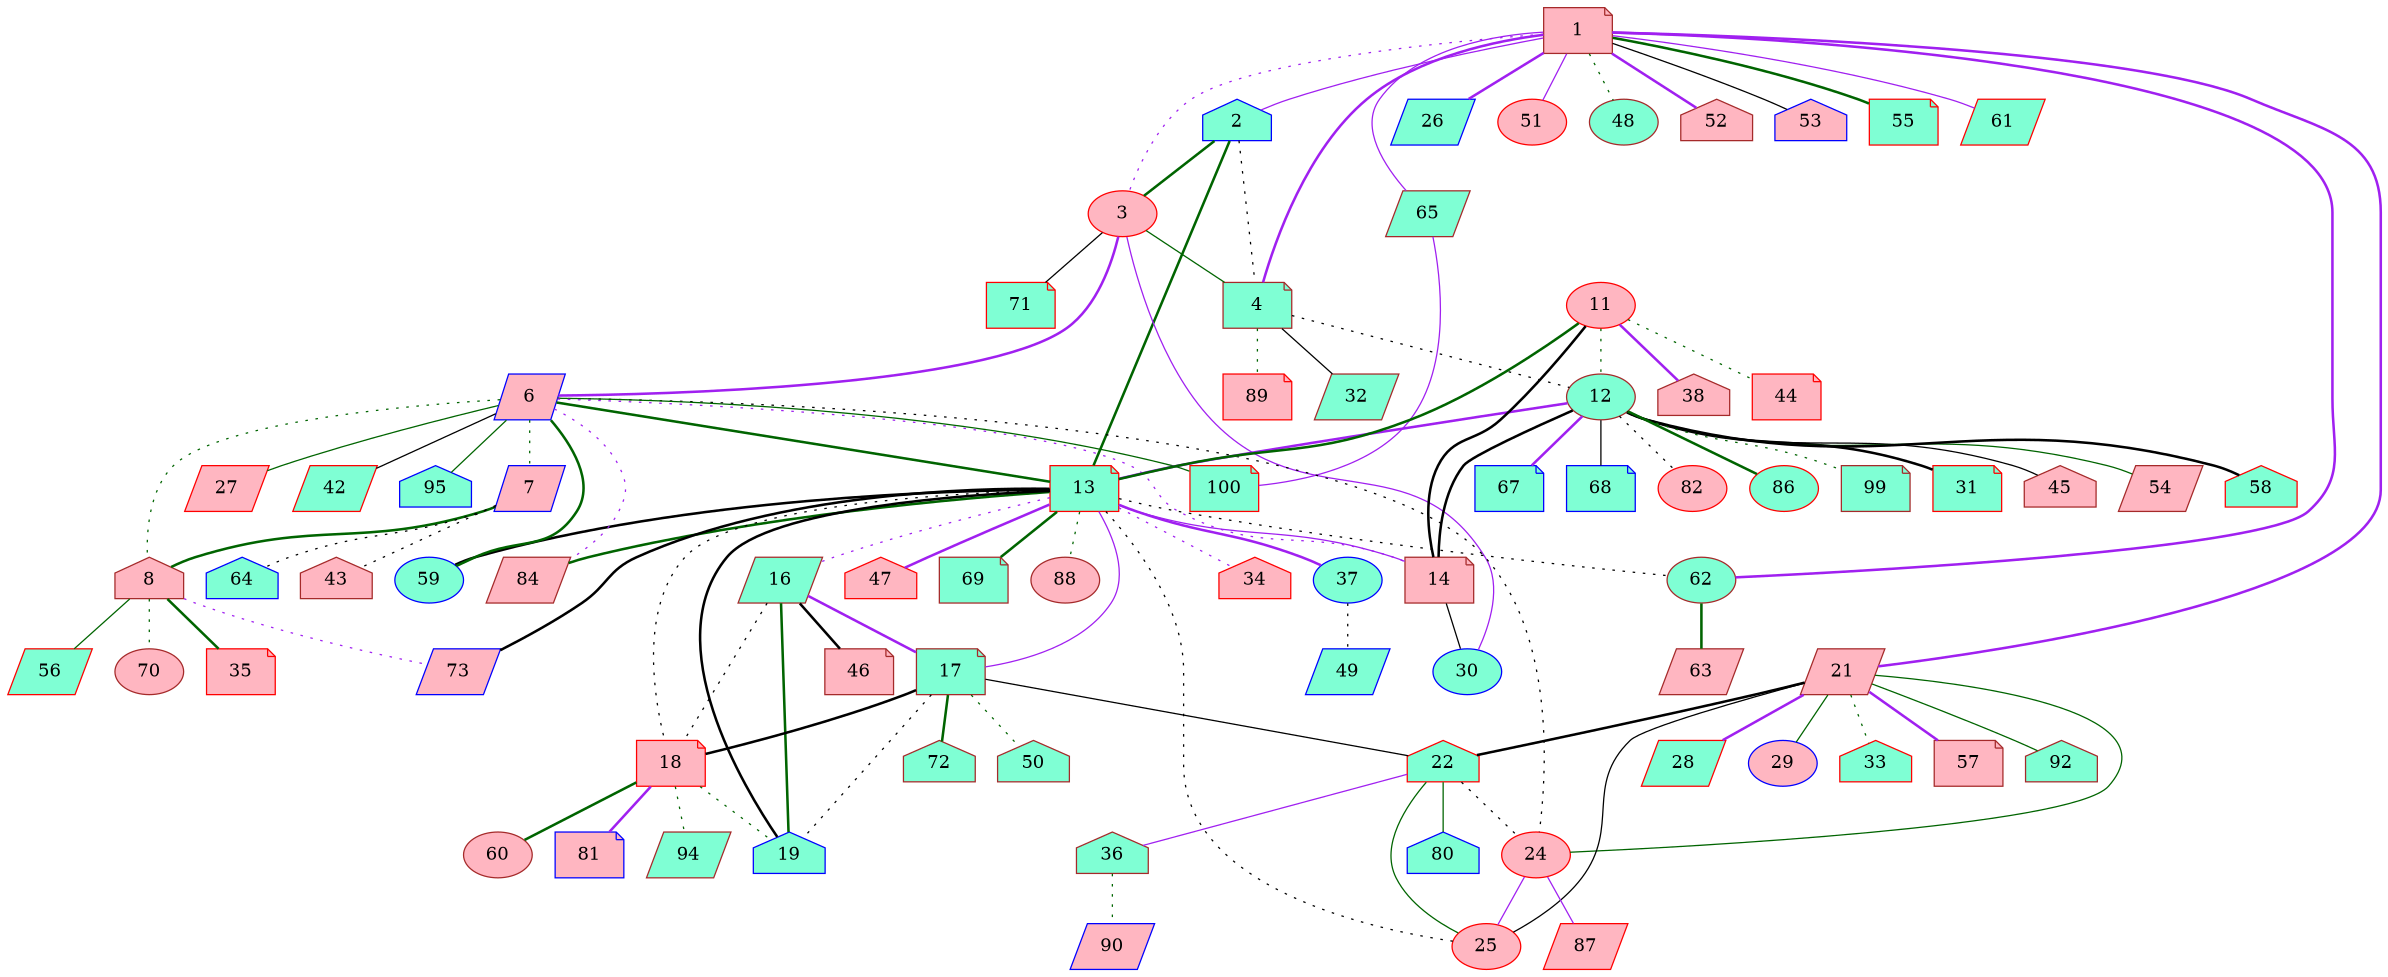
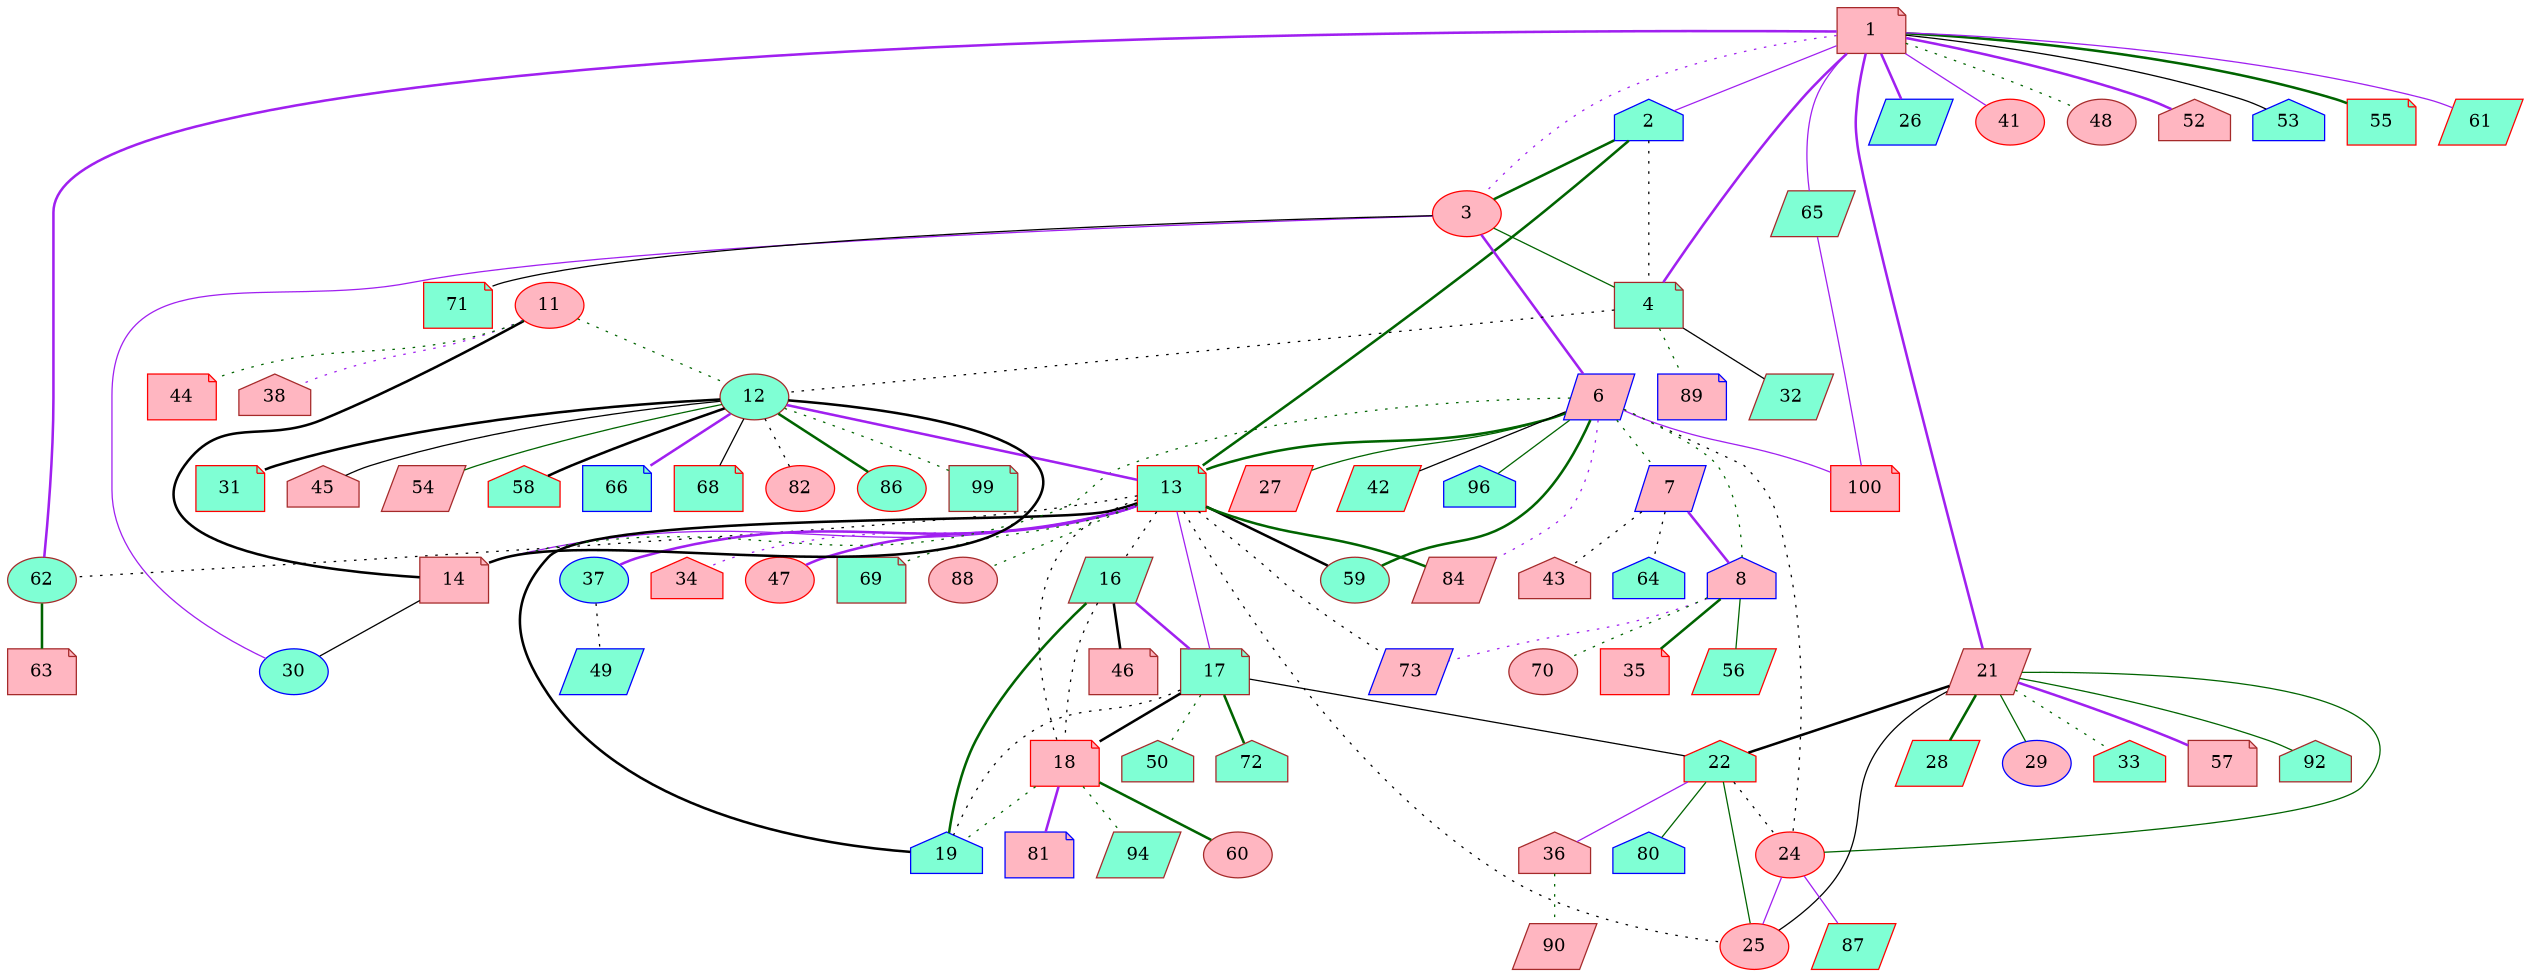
  graph {
    node [color=brown fillcolor=aquamarine shape=note style=filled]
    edge [color=darkgreen style=bold]
    1 [fillcolor=lightpink super="+98"]
    2 [color=blue shape=house]
    3 [color=red fillcolor=lightpink shape=ellipse super="+88"]
    4 [super="+5"]
    21 [fillcolor=lightpink shape=parallelogram super="+23"]
    26 [color=blue shape=parallelogram]
-   41 [color=red fillcolor=lightpink shape=ellipse label=51]
-   48 [shape=ellipse]
+   41 [color=red fillcolor=lightpink shape=ellipse]
+   48 [fillcolor=lightpink shape=ellipse]
    52 [fillcolor=lightpink shape=house]
-   53 [color=blue fillcolor=lightpink shape=house]
+   53 [color=blue shape=house]
    55 [color=red]
    61 [color=red shape=parallelogram]
    62 [shape=ellipse super="+74"]
    65 [shape=parallelogram]
    13 [color=red super="+20"]
    6 [color=blue fillcolor=lightpink shape=parallelogram super="+10"]
    30 [color=blue shape=ellipse]
    71 [color=red]
    12 [shape=ellipse super="+15"]
    32 [shape=parallelogram]
-   89 [color=red fillcolor=lightpink]
+   89 [color=blue fillcolor=lightpink]
    24 [color=red fillcolor=lightpink shape=ellipse super="+77"]
    25 [color=red fillcolor=lightpink shape=ellipse]
    22 [color=red shape=house super="+79"]
    28 [color=red shape=parallelogram]
    29 [color=blue fillcolor=lightpink shape=ellipse]
    33 [color=red shape=house super="+85"]
    57 [fillcolor=lightpink]
    92 [shape=house]
-   63 [fillcolor=lightpink shape=parallelogram]
-   100 [color=red]
+   63 [fillcolor=lightpink]
+   100 [color=red fillcolor=lightpink]
    14 [fillcolor=lightpink super="+76"]
-   59 [color=blue shape=ellipse super="+75"]
+   59 [shape=ellipse super="+75"]
    84 [fillcolor=lightpink shape=parallelogram]
    73 [color=blue fillcolor=lightpink shape=parallelogram]
    16 [shape=parallelogram]
    17 [super="+39"]
    18 [color=red fillcolor=lightpink super="+93"]
    19 [color=blue shape=house]
    34 [color=red fillcolor=lightpink shape=house]
    37 [color=blue shape=ellipse]
-   47 [color=red fillcolor=lightpink shape=house]
+   47 [color=red fillcolor=lightpink shape=ellipse]
    69 [super="+91"]
    n44 [fillcolor=lightpink label=88 shape=ellipse]
    7 [color=blue fillcolor=lightpink shape=parallelogram super="+95"]
-   8 [fillcolor=lightpink shape=house super="+9"]
+   8 [color=blue fillcolor=lightpink shape=house super="+9"]
    27 [color=red fillcolor=lightpink shape=parallelogram]
    42 [color=red shape=parallelogram]
-   96 [color=blue shape=house label=95]
+   96 [color=blue shape=house]
    31 [color=red]
    45 [fillcolor=lightpink shape=house]
    54 [fillcolor=lightpink shape=parallelogram]
    58 [color=red shape=house]
-   67 [color=blue]
-   68 [color=blue]
+   67 [color=blue label=66]
+   68 [color=red]
    82 [color=red fillcolor=lightpink shape=ellipse]
    86 [color=red shape=ellipse]
    99
    43 [fillcolor=lightpink shape=house super="+66"]
    64 [color=blue shape=house]
    35 [color=red fillcolor=lightpink]
    56 [color=red shape=parallelogram]
    70 [fillcolor=lightpink shape=ellipse]
-   87 [color=red fillcolor=lightpink shape=parallelogram]
+   87 [color=red shape=parallelogram]
    11 [color=red fillcolor=lightpink shape=ellipse super="+51"]
    38 [fillcolor=lightpink shape=house super="+40"]
    44 [color=red fillcolor=lightpink]
    46 [fillcolor=lightpink super="+97"]
    50 [shape=house super="+83"]
    72 [shape=house]
    60 [fillcolor=lightpink shape=ellipse]
    81 [color=blue fillcolor=lightpink]
    94 [shape=parallelogram]
    49 [color=blue shape=parallelogram]
-   36 [shape=house]
+   36 [fillcolor=lightpink shape=house]
    80 [color=blue shape=house]
-   90 [color=blue fillcolor=lightpink shape=parallelogram]
+   90 [fillcolor=lightpink shape=parallelogram]
    1 -- 2 [color=purple style=solid]
    1 -- 3 [color=purple style=dotted]
    1 -- 4 [color=purple weight=2]
    1 -- 21 [color=purple]
    1 -- 26 [color=purple]
    1 -- 41 [color=purple style=solid]
    1 -- 48 [style=dotted]
    1 -- 52 [color=purple]
    1 -- 53 [color=black style=solid]
    1 -- 55
    1 -- 61 [color=purple style=solid]
    1 -- 62 [color=purple]
    1 -- 65 [color=purple style=solid]
    2 -- 3
    2 -- 4 [color=black style=dotted weight=2]
    2 -- 13
    3 -- 4 [style=solid weight=2]
    3 -- 6 [color=purple]
    3 -- 30 [color=purple style=solid]
    3 -- 71 [color=black style=solid]
    4 -- 12 [color=black style=dotted]
    4 -- 32 [color=black style=solid]
    4 -- 89 [style=dotted]
    21 -- 24 [style=solid weight=2]
    21 -- 25 [color=black style=solid weight=2]
    21 -- 22 [color=black weight=2]
-   21 -- 28 [color=purple]
+   21 -- 28
    21 -- 29 [style=solid]
    21 -- 33 [style=dotted]
    21 -- 57 [color=purple]
    21 -- 92 [style=solid]
    62 -- 63
    65 -- 100 [color=purple style=solid]
    13 -- 62 [color=black style=dotted]
    13 -- 25 [color=black style=dotted]
    13 -- 14 [color=purple style=solid weight=2]
    13 -- 59 [color=black]
    13 -- 84
-   13 -- 73 [color=black]
-   13 -- 16 [color=purple style=dotted]
+   13 -- 73 [color=black style=dotted]
+   13 -- 16 [color=black style=dotted]
    13 -- 17 [color=purple style=solid]
    13 -- 18 [color=black style=dotted]
    13 -- 19 [color=black]
    13 -- 34 [color=purple style=dotted]
    13 -- 37 [color=purple]
    13 -- 47 [color=purple]
-   13 -- 69
+   13 -- 69 [style=dotted]
    13 -- n44 [style=dotted]
    6 -- 13
    6 -- 24 [color=black style=dotted]
-   6 -- 100 [style=solid]
-   6 -- 14 [color=purple style=dotted]
+   6 -- 100 [color=purple style=solid]
+   6 -- 14 [style=dotted]
    6 -- 59
    6 -- 84 [color=purple style=dotted]
    6 -- 7 [style=dotted weight=2]
    6 -- 8 [style=dotted weight=4]
    6 -- 27 [style=solid]
    6 -- 42 [color=black style=solid]
    6 -- 96 [style=solid]
    12 -- 13 [color=purple weight=2]
    12 -- 14 [color=black weight=2]
    12 -- 31 [color=black]
    12 -- 45 [color=black style=solid]
    12 -- 54 [style=solid]
    12 -- 58 [color=black]
    12 -- 67 [color=purple]
    12 -- 68 [color=black style=solid]
    12 -- 82 [color=black style=dotted]
    12 -- 86
    12 -- 99 [style=dotted]
    24 -- 25 [color=purple style=solid]
    24 -- 87 [color=purple style=solid]
    22 -- 24 [color=black style=dotted]
    22 -- 25 [style=solid]
    22 -- 36 [color=purple style=solid]
    22 -- 80 [style=solid]
    14 -- 30 [color=black style=solid]
    16 -- 17 [color=purple]
    16 -- 18 [color=black style=dotted]
    16 -- 19
    16 -- 46 [color=black]
    17 -- 22 [color=black style=solid]
    17 -- 18 [color=black]
    17 -- 19 [color=black style=dotted]
    17 -- 50 [style=dotted]
    17 -- 72
    18 -- 19 [style=dotted]
    18 -- 60
    18 -- 81 [color=purple]
    18 -- 94 [style=dotted]
    37 -- 49 [color=black style=dotted]
-   7 -- 8 [weight=2]
+   7 -- 8 [color=purple weight=2]
    7 -- 43 [color=black style=dotted]
    7 -- 64 [color=black style=dotted]
    8 -- 73 [color=purple style=dotted]
    8 -- 35
    8 -- 56 [style=solid]
    8 -- 70 [style=dotted]
-   11 -- 13
    11 -- 12 [style=dotted weight=2]
    11 -- 14 [color=black]
-   11 -- 38 [color=purple]
+   11 -- 38 [color=purple style=dotted]
    11 -- 44 [style=dotted]
    36 -- 90 [style=dotted]
  }
